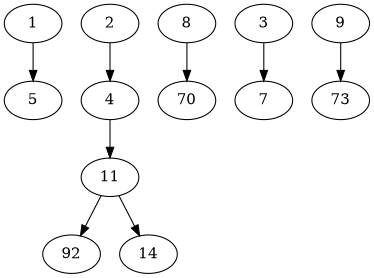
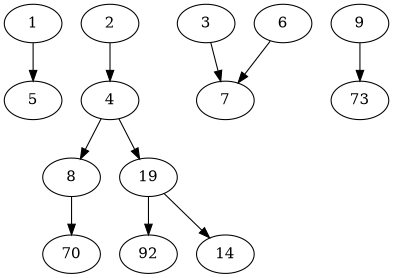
  digraph {
    node [alpha=0.08]
    1 [alpha=0.19 expect_size=1975349624325735]
    5 [alpha=0.16 expect_size=2253102351613976]
    2 [alpha=0.06 expect_size=266808660353470080]
    4 [alpha=0.02 expect_size=5562789615664029]
    8 [alpha=0.10 expect_size=48446578138414088]
-   11 [alpha=0.19 expect_size=44773660608962592]
+   11 [alpha=0.19 expect_size=44773660608962592 label=19]
    n7 [alpha=0.17 expect_size=49952864561702088 label=70]
    3 [expect_size=36164354755243080]
    7 [alpha=0.20 expect_size=14987018383078366]
+   6 [expect_size=1371435597410861056]
    9 [alpha=0.01 expect_size=43103277710812643328]
    n12 [alpha=0.03 expect_size=693923523179687 label=73]
    n13 [expect_size=12733840023687508 label=92]
    14 [alpha=0.03 expect_size=4011531062738944000]
    1 -> 5
    2 -> 4
+   4 -> 8
    4 -> 11
    8 -> n7
    11 -> n13
    11 -> 14
    3 -> 7
+   6 -> 7
    9 -> n12
  }
